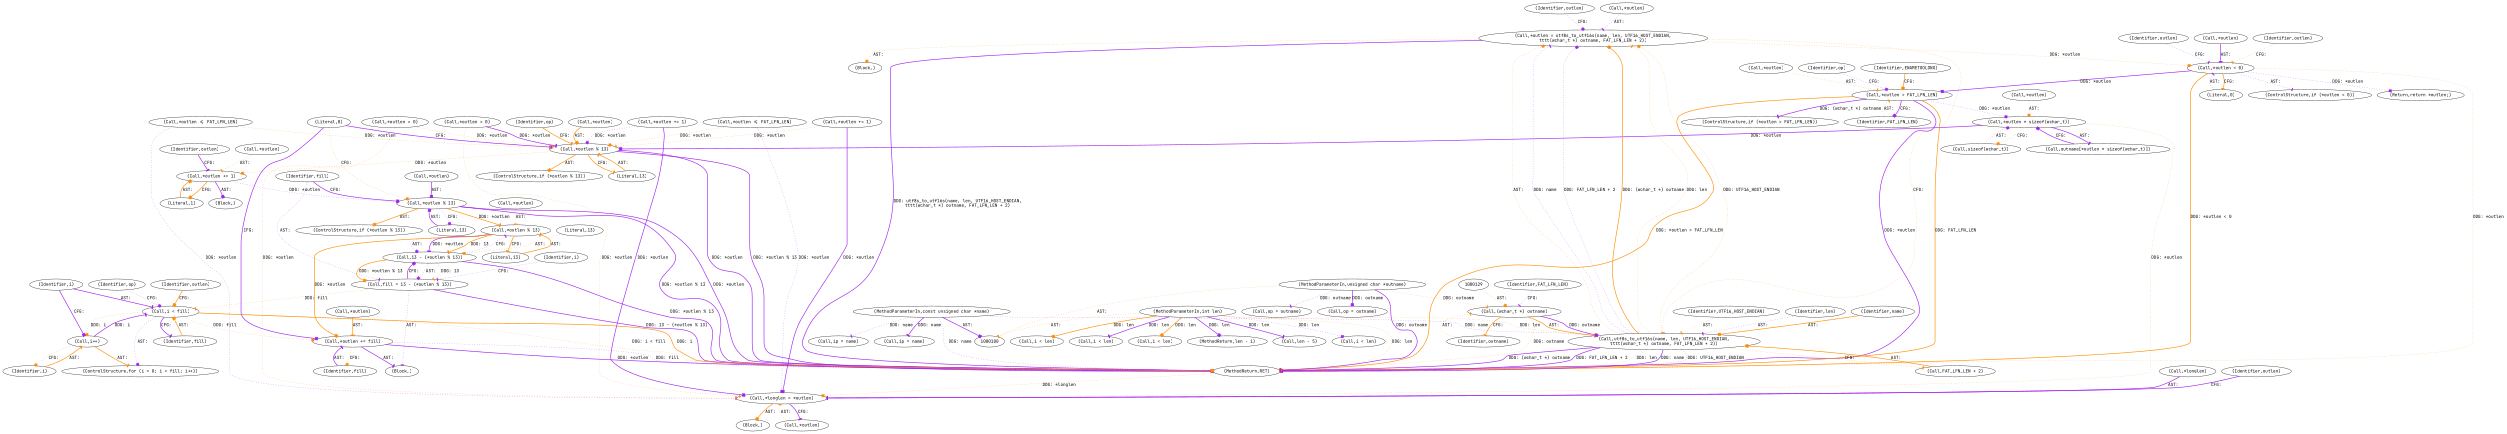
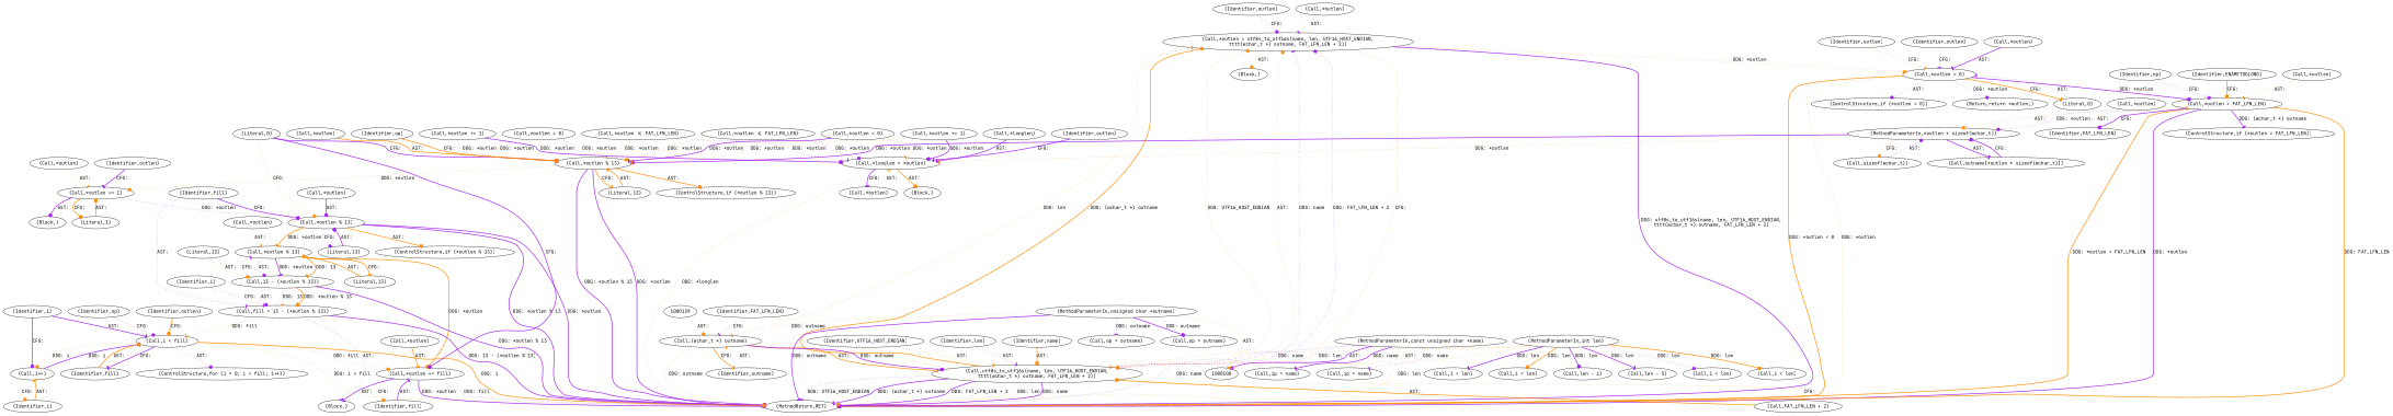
  digraph {
    fontname="JetBrains Mono"
    node [fontname="JetBrains Mono"]
    edge [arrowhead=box color=purple fontname="JetBrains Mono" style=bold]
-   n1 [label="(Call,*outlen * sizeof(wchar_t))"]
+   n1 [label="(MethodParameterIn,*outlen * sizeof(wchar_t))"]
    n2 [label="(Call,*longlen = *outlen)"]
    n3 [label="(Call,*outlen % 13)"]
    n4 [label="(Call,sizeof(wchar_t))"]
    n5 [label="(Call,outname[*outlen * sizeof(wchar_t)])"]
    n6 [label="(MethodReturn,RET)"]
    n7 [label="(Block,)"]
    n8 [label="(Call,*outlen)"]
    n9 [label="(Call,*outlen += 1)"]
    n10 [label="(ControlStructure,if (*outlen % 13))"]
    n11 [label="(Literal,13)"]
    n12 [label="(Call,*outlen > FAT_LFN_LEN)"]
    n13 [label="(ControlStructure,if (*outlen > FAT_LFN_LEN))"]
    n14 [label="(Identifier,FAT_LFN_LEN)"]
    n15 [label="(Call,*outlen < 0)"]
    n16 [label="(ControlStructure,if (*outlen < 0))"]
    n17 [label="(Return,return *outlen;)"]
    n18 [label="(Literal,0)"]
    n19 [label="(Call,*outlen = utf8s_to_utf16s(name, len, UTF16_HOST_ENDIAN,\n\t\t\t\t(wchar_t *) outname, FAT_LFN_LEN + 2))"]
    n20 [label="(Call,utf8s_to_utf16s(name, len, UTF16_HOST_ENDIAN,\n\t\t\t\t(wchar_t *) outname, FAT_LFN_LEN + 2))"]
    n21 [label="(Block,)"]
    n22 [label="(Call,FAT_LFN_LEN + 2)"]
    n23 [label="(MethodParameterIn,const unsigned char *name)"]
    n24 [label="(Call,ip = name)"]
    n25 [label="(Call,ip = name)"]
    1000100
    n27 [label="(MethodParameterIn,int len)"]
    n28 [label="(Call,i < len)"]
    n29 [label="(Call,i < len)"]
    n30 [label="(Call,i < len)"]
-   n31 [label="(MethodReturn,len - i)"]
+   n31 [label="(Call,len - i)"]
    n32 [label="(Call,len - 5)"]
    n33 [label="(Call,i < len)"]
    n34 [label="(Call,(wchar_t *) outname)"]
    n35 [label="(Identifier,outname)"]
    n36 [label="(MethodParameterIn,unsigned char *outname)"]
    n37 [label="(Call,op = outname)"]
    n38 [label="(Call,op = outname)"]
    n39 [label="(Call,*outlen % 13)"]
    n40 [label="(Block,)"]
    n41 [label="(Literal,1)"]
    n42 [label="(Call,*outlen % 13)"]
    n43 [label="(Literal,13)"]
    n44 [label="(ControlStructure,if (*outlen % 13))"]
    n45 [label="(Call,13 - (*outlen % 13))"]
    n46 [label="(Call,*outlen += fill)"]
    n47 [label="(Literal,13)"]
    n48 [label="(Call,fill = 13 - (*outlen % 13))"]
    n49 [label="(Block,)"]
    n50 [label="(Identifier,fill)"]
    n51 [label="(Call,i < fill)"]
    n52 [label="(Call,i++)"]
    n53 [label="(ControlStructure,for (i = 0; i < fill; i++))"]
    n54 [label="(Identifier,fill)"]
    n55 [label="(Identifier,i)"]
    n56 [label="(Identifier,i)"]
    n57 [label="(Identifier,outlen)"]
    n58 [label="(Call,*outlen)"]
    n59 [label="(Literal,0)"]
    n60 [label="(Call,*outlen <= FAT_LFN_LEN)"]
    n61 [label="(Identifier,UTF16_HOST_ENDIAN)"]
    n62 [label="(Literal,13)"]
    n63 [label="(Identifier,FAT_LFN_LEN)"]
    n64 [label="(Call,*outlen = 0)"]
    n65 [label="(Identifier,fill)"]
    n66 [label="(Call,*outlen = 0)"]
    n67 [label="(Identifier,op)"]
    n68 [label="(Call,*outlen += 1)"]
    n69 [label="(Call,*outlen)"]
    n70 [label="(Identifier,op)"]
    n71 [label="(Identifier,outlen)"]
    n72 [label="(Identifier,outlen)"]
    n73 [label="(Identifier,i)"]
    n74 [label="(Identifier,len)"]
    n75 [label="(Call,*outlen <= FAT_LFN_LEN)"]
    n76 [label="(Identifier,outlen)"]
    n77 [label="(Call,*outlen)"]
    n78 [label="(Call,*outlen)"]
    n79 [label="(Identifier,ENAMETOOLONG)"]
    n80 [label="(Call,*outlen)"]
    n81 [label="(Identifier,name)"]
    n82 [label="(Call,*outlen)"]
    n83 [label="(Identifier,op)"]
    n84 [label="(Call,*longlen)"]
    n85 [label="(Identifier,outlen)"]
    n86 [label="(Call,*outlen += 1)"]
    n87 [label="(Call,*outlen)"]
    n88 [label="(Call,*outlen)"]
    n89 [label="(Identifier,outlen)"]
    n90 [label="(Call,*outlen)"]
    1000129
    n1 -> n2 [arrowhead=tee color=darkorange label="DDG: *outlen" style=dotted]
    n1 -> n3 [label="DDG: *outlen"]
    n1 -> n4 [color=darkorange label="CFG: " style=dotted]
    n1 -> n5 [arrowhead=tee label="AST: "]
-   n6 -> n2 [color=darkorange label="DDG: *longlen" style=dotted]
+   n2 -> n6 [color=darkorange label="DDG: *longlen" style=dotted]
    n2 -> n7 [color=darkorange label="AST: "]
    n2 -> n8 [arrowhead=tee label="CFG: "]
    n3 -> n6 [label="DDG: *outlen"]
    n3 -> n6 [label="DDG: *outlen % 13"]
    n3 -> n9 [color=darkorange label="DDG: *outlen" style=dotted]
    n3 -> n10 [color=darkorange label="AST: "]
    n3 -> n11 [arrowhead=tee color=darkorange label="CFG: "]
    n4 -> n1 [label="AST: " style=dotted]
    n5 -> n1 [label="CFG: "]
    n8 -> n2 [arrowhead=tee color=darkorange label="AST: " style=dotted]
    n9 -> n39 [arrowhead=tee label="DDG: *outlen" style=dotted]
    n9 -> n40 [label="AST: "]
    n9 -> n41 [color=darkorange label="CFG: "]
    n11 -> n3 [arrowhead=tee color=darkorange label="AST: "]
    n12 -> n1 [label="DDG: *outlen" style=dotted]
    n12 -> n6 [color=darkorange label="DDG: *outlen > FAT_LFN_LEN"]
    n12 -> n6 [label="DDG: *outlen"]
    n12 -> n6 [color=darkorange label="DDG: FAT_LFN_LEN"]
    n12 -> n13 [arrowhead=tee label="DDG: (wchar_t *) outname"]
    n12 -> n14 [label="CFG: "]
    n14 -> n12 [arrowhead=tee color=darkorange label="AST: " style=dotted]
    n15 -> n6 [color=darkorange label="DDG: *outlen < 0"]
    n15 -> n6 [color=darkorange label="DDG: *outlen" style=dotted]
    n15 -> n12 [label="DDG: *outlen"]
-   n15 -> n16 [arrowhead=tee label="AST: " style=dotted]
+   n15 -> n16 [label="AST: " style=dotted]
    n15 -> n17 [label="DDG: *outlen" style=dotted]
    n15 -> n18 [arrowhead=tee color=darkorange label="CFG: "]
    n18 -> n15 [arrowhead=tee label="AST: " style=dotted]
    n19 -> n6 [label="DDG: utf8s_to_utf16s(name, len, UTF16_HOST_ENDIAN,\n\t\t\t\t(wchar_t *) outname, FAT_LFN_LEN + 2)"]
    n19 -> n15 [color=darkorange label="DDG: *outlen" style=dotted]
    n19 -> n20 [arrowhead=tee color=darkorange label="CFG: " style=dotted]
    n19 -> n21 [color=darkorange label="AST: " style=dotted]
    n20 -> n6 [arrowhead=tee color=darkorange label="DDG: len" style=dotted]
    n20 -> n6 [label="DDG: name"]
    n20 -> n6 [arrowhead=tee label="DDG: UTF16_HOST_ENDIAN" style=dotted]
    n20 -> n6 [arrowhead=tee label="DDG: (wchar_t *) outname"]
    n20 -> n6 [label="DDG: FAT_LFN_LEN + 2"]
    n20 -> n19 [color=darkorange label="AST: " style=dotted]
    n20 -> n19 [arrowhead=tee label="DDG: name" style=dotted]
    n20 -> n19 [label="DDG: FAT_LFN_LEN + 2" style=dotted]
    n20 -> n19 [color=darkorange label="DDG: (wchar_t *) outname"]
    n20 -> n19 [arrowhead=tee color=darkorange label="DDG: len" style=dotted]
    n20 -> n19 [color=darkorange label="DDG: UTF16_HOST_ENDIAN" style=dotted]
    n20 -> n22 [arrowhead=tee color=darkorange label="CFG: " style=dotted]
    n22 -> n20 [color=darkorange label="AST: "]
    n23 -> n6 [label="DDG: name" style=dotted]
    n23 -> n20 [arrowhead=tee label="DDG: name" style=dotted]
    n23 -> n24 [arrowhead=tee label="DDG: name" style=dotted]
    n23 -> n25 [arrowhead=tee label="DDG: name"]
    n23 -> 1000100 [label="AST: "]
-   n27 -> n6 [arrowhead=tee color=darkorange label="DDG: len" style=dotted]
+   n27 -> n6 [color=darkorange label="DDG: len" style=dotted]
    n27 -> n20 [color=darkorange label="DDG: len" style=dotted]
    n27 -> 1000100 [arrowhead=tee color=darkorange label="AST: " style=dotted]
    n27 -> n28 [color=darkorange label="DDG: len"]
    n27 -> n29 [arrowhead=tee label="DDG: len"]
    n27 -> n30 [color=darkorange label="DDG: len"]
    n27 -> n31 [label="DDG: len"]
    n27 -> n32 [arrowhead=tee label="DDG: len"]
    n27 -> n33 [label="DDG: len" style=dotted]
    n34 -> n6 [color=darkorange label="DDG: outname" style=dotted]
    n34 -> n20 [arrowhead=tee color=darkorange label="AST: "]
    n34 -> n20 [label="DDG: outname"]
    n34 -> n35 [arrowhead=tee color=darkorange label="CFG: "]
    n35 -> n34 [arrowhead=tee color=darkorange label="AST: " style=dotted]
    n36 -> n6 [arrowhead=tee label="DDG: outname"]
    n36 -> 1000100 [arrowhead=tee color=darkorange label="AST: " style=dotted]
    n36 -> n34 [arrowhead=tee color=darkorange label="DDG: outname" style=dotted]
    n36 -> n37 [arrowhead=tee label="DDG: outname" style=dotted]
    n36 -> n38 [label="DDG: outname"]
    n39 -> n6 [arrowhead=tee label="DDG: *outlen % 13"]
    n39 -> n6 [label="DDG: *outlen"]
    n39 -> n42 [arrowhead=tee color=darkorange label="DDG: *outlen"]
    n39 -> n43 [label="CFG: " style=dotted]
    n39 -> n44 [color=darkorange label="AST: "]
    n41 -> n9 [color=darkorange label="AST: "]
    n42 -> n45 [label="AST: " style=dotted]
    n42 -> n45 [arrowhead=tee label="DDG: *outlen"]
    n42 -> n45 [arrowhead=tee color=darkorange label="DDG: 13"]
    n42 -> n46 [color=darkorange label="DDG: *outlen"]
    n42 -> n47 [arrowhead=tee color=darkorange label="CFG: "]
    n43 -> n39 [label="AST: "]
    n45 -> n6 [arrowhead=tee label="DDG: *outlen % 13"]
    n45 -> n42 [arrowhead=tee label="CFG: " style=dotted]
    n45 -> n48 [label="AST: " style=dotted]
    n45 -> n48 [arrowhead=tee color=darkorange label="DDG: 13" style=dotted]
    n45 -> n48 [color=darkorange label="DDG: *outlen % 13"]
    n46 -> n6 [arrowhead=tee label="DDG: *outlen"]
    n46 -> n6 [arrowhead=tee label="DDG: fill" style=dotted]
    n46 -> n49 [arrowhead=tee label="AST: "]
    n46 -> n50 [color=darkorange label="CFG: " style=dotted]
    n47 -> n42 [arrowhead=tee color=darkorange label="AST: "]
    n48 -> n6 [arrowhead=tee label="DDG: 13 - (*outlen % 13)"]
-   n48 -> n45 [label="CFG: "]
    n48 -> n49 [arrowhead=tee label="AST: " style=dotted]
    n48 -> n51 [arrowhead=tee color=darkorange label="DDG: fill" style=dotted]
    n50 -> n46 [arrowhead=tee label="AST: "]
    n51 -> n6 [color=darkorange label="DDG: i < fill" style=dotted]
    n51 -> n6 [color=darkorange label="DDG: i"]
    n51 -> n46 [color=darkorange label="DDG: fill" style=dotted]
    n51 -> n52 [color=darkorange label="DDG: i" style=dotted]
    n51 -> n53 [label="AST: " style=dotted]
    n51 -> n54 [arrowhead=tee label="CFG: "]
    n52 -> n51 [arrowhead=tee label="DDG: i"]
-   n52 -> n53 [arrowhead=tee color=darkorange label="AST: "]
    n52 -> n55 [color=darkorange label="CFG: " style=dotted]
    n54 -> n51 [color=darkorange label="AST: "]
    n55 -> n52 [arrowhead=tee color=darkorange label="AST: "]
    n56 -> n51 [arrowhead=tee label="AST: "]
    n56 -> n52 [label="CFG: "]
    n57 -> n19 [label="CFG: " style=dotted]
    n58 -> n9 [arrowhead=tee color=darkorange label="AST: " style=dotted]
    n59 -> n3 [label="CFG: "]
    n59 -> n39 [color=darkorange label="CFG: " style=dotted]
    n59 -> n46 [label="CFG: "]
    n60 -> n2 [arrowhead=tee label="DDG: *outlen" style=dotted]
    n60 -> n3 [arrowhead=tee color=darkorange label="DDG: *outlen" style=dotted]
    n61 -> n20 [arrowhead=tee color=darkorange label="AST: " style=dotted]
    n62 -> n45 [color=darkorange label="AST: " style=dotted]
    n63 -> n34 [arrowhead=tee label="CFG: " style=dotted]
    n64 -> n2 [arrowhead=tee color=darkorange label="DDG: *outlen" style=dotted]
    n64 -> n3 [arrowhead=tee color=darkorange label="DDG: *outlen" style=dotted]
    n65 -> n39 [label="CFG: "]
    n65 -> n48 [arrowhead=tee label="AST: " style=dotted]
    n66 -> n2 [arrowhead=tee color=darkorange label="DDG: *outlen" style=dotted]
    n66 -> n3 [arrowhead=tee label="DDG: *outlen"]
    n67 -> n12 [label="CFG: " style=dotted]
    n68 -> n2 [label="DDG: *outlen"]
    n68 -> n3 [label="DDG: *outlen" style=dotted]
    n69 -> n1 [color=darkorange label="AST: " style=dotted]
    n70 -> n51 [label="CFG: " style=dotted]
    n71 -> n51 [color=darkorange label="CFG: "]
    n72 -> n15 [arrowhead=tee color=darkorange label="CFG: " style=dotted]
    n73 -> n48 [arrowhead=tee label="CFG: " style=dotted]
    n74 -> n20 [arrowhead=tee label="AST: " style=dotted]
    n75 -> n2 [label="DDG: *outlen" style=dotted]
    n75 -> n3 [color=darkorange label="DDG: *outlen" style=dotted]
    n76 -> n15 [arrowhead=tee label="CFG: " style=dotted]
    n77 -> n19 [arrowhead=tee label="AST: " style=dotted]
    n78 -> n3 [color=darkorange label="AST: "]
    n79 -> n12 [color=darkorange label="CFG: "]
    n80 -> n46 [arrowhead=tee color=darkorange label="AST: "]
    n81 -> n20 [color=darkorange label="AST: "]
    n82 -> n12 [arrowhead=tee color=darkorange label="AST: " style=dotted]
    n83 -> n3 [arrowhead=tee color=darkorange label="CFG: "]
    n84 -> n2 [arrowhead=tee label="AST: "]
    n85 -> n2 [arrowhead=tee label="CFG: "]
    n86 -> n2 [label="DDG: *outlen"]
    n86 -> n3 [arrowhead=tee color=darkorange label="DDG: *outlen" style=dotted]
    n87 -> n42 [arrowhead=tee color=darkorange label="AST: " style=dotted]
    n88 -> n39 [label="AST: "]
    n89 -> n9 [arrowhead=tee label="CFG: "]
    n90 -> n15 [arrowhead=tee label="AST: "]
    1000129 -> n34 [color=darkorange label="AST: " style=dotted]
  }
